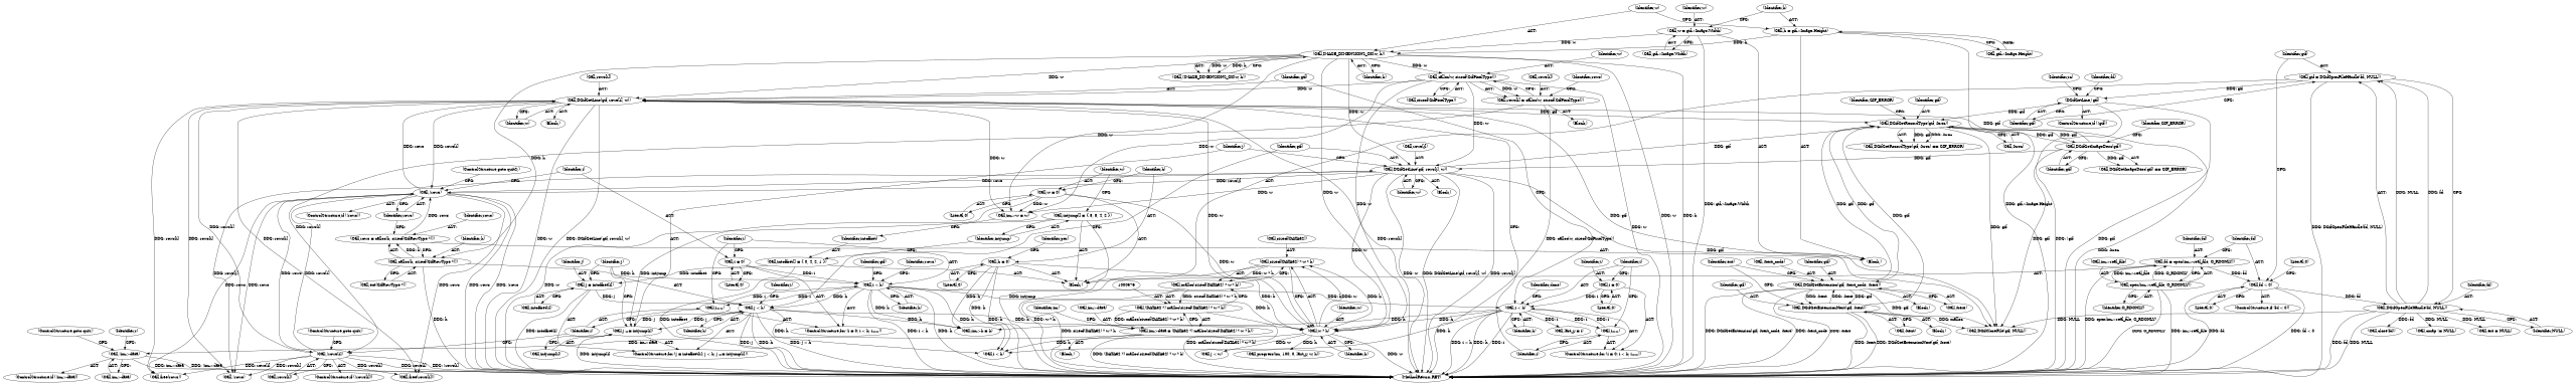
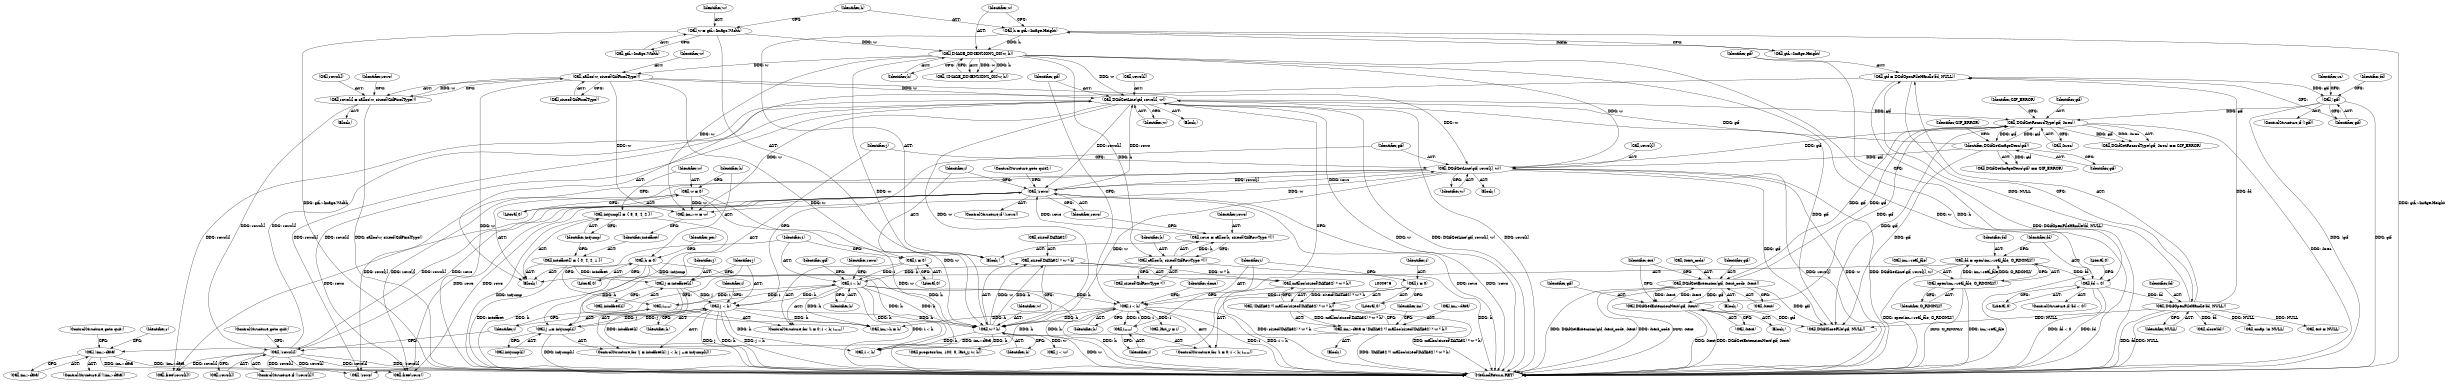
  digraph {
    n1 [label="(Call,sizeof(DATA32) * w * h)"]
    n2 [label="(Call,w * h)"]
    n3 [label="(Call,malloc(sizeof(DATA32) * w * h))"]
    n4 [label="(MethodReturn,RET)"]
    n5 [label="(Call,progress(im, 100, 0, last_y, w, h))"]
    n6 [label="(Call,i < h)"]
    n7 [label="(Identifier,h)"]
    n8 [label="(Call,j < w)"]
    n9 [label="(Call,(DATA32 *) malloc(sizeof(DATA32) * w * h))"]
    n10 [label="(Call,IMAGE_DIMENSIONS_OK(w, h))"]
    n11 [label="(Call,DGifGetLine(gif, rows[i], w))"]
    n12 [label="(Call,DGifGetLine(gif, rows[j], w))"]
    n13 [label="(Call,calloc(w, sizeof(GifPixelType)))"]
    n14 [label="(Call,calloc(h, sizeof(GifRowType *)))"]
    n15 [label="(Identifier,h)"]
    n16 [label="(Call,!IMAGE_DIMENSIONS_OK(w, h))"]
    n17 [label="(Call,im->w = w)"]
    n18 [label="(Call,DGifGetRecordType(gif, &rec))"]
    n19 [label="(Call,!rows)"]
    n20 [label="(Call,!rows)"]
    n21 [label="(Call,DGifCloseFile(gif, NULL))"]
    n22 [label="(Identifier,w)"]
    n23 [label="(Block,)"]
    n24 [label="(Call,free(rows))"]
    n25 [label="(Call,free(rows[i]))"]
    n26 [label="(Identifier,w)"]
    n27 [label="(Block,)"]
    n28 [label="(Call,rows[i] = calloc(w, sizeof(GifPixelType)))"]
    n29 [label="(Call,sizeof(GifPixelType))"]
    n30 [label="(Call,rows = calloc(h, sizeof(GifRowType *)))"]
    n31 [label="(Call,i < h)"]
-   n32 [label="(Call,ext(GifRowType *))"]
+   n32 [label="(Call,sizeof(GifRowType *))"]
    n33 [label="(Identifier,intoffset)"]
    n34 [label="(Call,w = gif->Image.Width)"]
    n35 [label="(Block,)"]
    n36 [label="(Call,gif->Image.Width)"]
    n37 [label="(Call,h = gif->Image.Height)"]
    n38 [label="(Call,gif->Image.Height)"]
-   n39 [label="(Call,DGifGetImageDesc(gif))"]
+   n39 [label="(Identifier,DGifGetImageDesc(gif))"]
    n40 [label="(Call,DGifGetExtension(gif, &ext_code, &ext))"]
    n41 [label="(Call,&rec)"]
    n42 [label="(Call,DGifGetRecordType(gif, &rec) == GIF_ERROR)"]
    n43 [label="(Call,!rows[i])"]
    n44 [label="(ControlStructure,if (!rows))"]
    n45 [label="(Identifier,rows)"]
    n46 [label="(Identifier,gif)"]
    n47 [label="(Call,DGifGetImageDesc(gif) == GIF_ERROR)"]
    n48 [label="(Call,DGifGetExtensionNext(gif, &ext))"]
    n49 [label="(Call,&ext)"]
    n50 [label="(Block,)"]
    n51 [label="(Block,)"]
    n52 [label="(Call,&ext)"]
    n53 [label="(Call,rows[i])"]
    n54 [label="(ControlStructure,if (!rows[i]))"]
    n55 [label="(Block,)"]
    n56 [label="(Call,i < h)"]
    n57 [label="(Call,im->h = h)"]
    n58 [label="(Call,i++)"]
    n59 [label="(Call,j < h)"]
    n60 [label="(ControlStructure,for (i = 0; i < h; i++))"]
    n61 [label="(Identifier,h)"]
-   n62 [label="(DGifGetLine,!gif)"]
+   n62 [label="(Call,!gif)"]
    n63 [label="(Identifier,gif)"]
    n64 [label="(ControlStructure,if (!gif))"]
    n65 [label="(Call,gif = DGifOpenFileHandle(fd, NULL))"]
    n66 [label="(Call,DGifOpenFileHandle(fd, NULL))"]
    n67 [label="(Block,)"]
    n68 [label="(Call,ext = NULL)"]
    n69 [label="(Identifier,NULL)"]
    n70 [label="(Call,close(fd))"]
    n71 [label="(Call,cmap != NULL)"]
    n72 [label="(Call,fd < 0)"]
    n73 [label="(ControlStructure,if (fd < 0))"]
    n74 [label="(Literal,0)"]
    n75 [label="(Call,fd = open(im->real_file, O_RDONLY))"]
    n76 [label="(Call,open(im->real_file, O_RDONLY))"]
    n77 [label="(Identifier,O_RDONLY)"]
    n78 [label="(Call,w = 0)"]
    n79 [label="(Literal,0)"]
    n80 [label="(Call,i++)"]
    n81 [label="(Call,last_y = i)"]
    n82 [label="(Identifier,h)"]
    n83 [label="(ControlStructure,for (i = 0; i < h; i++))"]
    n84 [label="(Identifier,i)"]
    n85 [label="(Call,i = 0)"]
    n86 [label="(Literal,0)"]
    n87 [label="(Identifier,i)"]
    n88 [label="(Call,j += intjump[i])"]
    n89 [label="(ControlStructure,for (j = intoffset[i]; j < h; j += intjump[i]))"]
    n90 [label="(Identifier,h)"]
    n91 [label="(Call,i = 0)"]
    n92 [label="(Literal,0)"]
    n93 [label="(Call,intjump[i])"]
    n94 [label="(Call,intjump[] = { 8, 8, 4, 2 })"]
    n95 [label="(Identifier,intjump)"]
    n96 [label="(Call,intoffset[] = { 0, 4, 2, 1 })"]
    n97 [label="(Call,j = intoffset[i])"]
    n98 [label="(Call,intoffset[i])"]
    n99 [label="(Call,h = 0)"]
    n100 [label="(Literal,0)"]
    n101 [label="(Call,im->data = (DATA32 *) malloc(sizeof(DATA32) * w * h))"]
    n102 [label="(Call,!im->data)"]
    n103 [label="(Block,)"]
    n104 [label="(Call,im->data)"]
    n105 [label="(ControlStructure,if (!im->data))"]
    n106 [label="(Call,im->real_file)"]
    n107 [label="(Identifier,gif)"]
    n108 [label="(Call,rows[i])"]
    n109 [label="(Identifier,w)"]
    n110 [label="(Identifier,w)"]
    n111 [label="(Identifier,h)"]
    n112 [label="(Identifier,fd)"]
    n113 [label="(Identifier,rc)"]
    n114 [label="(Identifier,fd)"]
    n115 [label="(Identifier,j)"]
    n116 [label="(Identifier,gif)"]
    n117 [label="(Call,rows[j])"]
    n118 [label="(Identifier,gif)"]
    n119 [label="(Identifier,i)"]
    n120 [label="(Identifier,i)"]
    n121 [label="(Identifier,done)"]
    n122 [label="(Call,sizeof(DATA32))"]
    n123 [label="(Identifier,w)"]
    n124 [label="(Identifier,h)"]
    n125 [label="(Identifier,GIF_ERROR)"]
    n126 [label="(ControlStructure,goto quit;)"]
    n127 [label="(Identifier,i)"]
    n128 [label="(Identifier,gif)"]
    n129 [label="(Identifier,w)"]
    n130 [label="(ControlStructure,goto quit2;)"]
    n131 [label="(Identifier,fd)"]
    n132 [label="(Identifier,rows)"]
    n133 [label="(Identifier,gif)"]
    n134 [label="(Identifier,h)"]
    n135 [label="(Literal,0)"]
    n136 [label="(Identifier,i)"]
    n137 [label="(Identifier,j)"]
    n138 [label="(Identifier,GIF_ERROR)"]
    n139 [label="(Identifier,i)"]
    n140 [label="(Identifier,fd)"]
    n141 [label="(Identifier,im)"]
    n142 [label="(Identifier,ext)"]
    n143 [label="(Call,im->data)"]
    n144 [label="(Identifier,rows)"]
    n145 [label="(Identifier,rows)"]
    n146 [label="(Identifier,gif)"]
    n147 [label="(ControlStructure,goto quit;)"]
    n148 [label="(Identifier,w)"]
    n149 [label="(Identifier,per)"]
    n150 [label="(Identifier,r)"]
    n151 [label="(Call,rows[i])"]
    n152 [label="(Call,&ext_code)"]
    n153 [label="(Identifier,gif)"]
    n154 [label="(Identifier,j)"]
    1000576
    n1 -> n2 [label="CFG: "]
    n1 -> n3 [label="AST: "]
    n1 -> n3 [label="DDG: w * h"]
-   n1 -> n4 [label="DDG: w * h"]
    n2 -> n1 [label="AST: "]
    n2 -> n1 [label="DDG: w"]
    n2 -> n1 [label="DDG: h"]
    n2 -> n4 [label="DDG: w"]
    n2 -> n5 [label="DDG: h"]
    n2 -> n6 [label="DDG: h"]
    n2 -> n7 [label="CFG: "]
    n2 -> n8 [label="DDG: w"]
-   n3 -> n1 [label="CFG: "]
    n3 -> n4 [label="DDG: sizeof(DATA32) * w * h"]
    n3 -> n9 [label="AST: "]
    n3 -> n9 [label="DDG: sizeof(DATA32) * w * h"]
    n7 -> n2 [label="AST: "]
    n9 -> n3 [label="CFG: "]
    n9 -> n4 [label="DDG: malloc(sizeof(DATA32) * w * h)"]
    n9 -> n101 [label="AST: "]
    n9 -> n101 [label="DDG: malloc(sizeof(DATA32) * w * h)"]
    n10 -> n2 [label="DDG: w"]
    n10 -> n4 [label="DDG: w"]
    n10 -> n4 [label="DDG: h"]
    n10 -> n11 [label="DDG: w"]
    n10 -> n12 [label="DDG: w"]
    n10 -> n13 [label="DDG: w"]
    n10 -> n14 [label="DDG: h"]
    n10 -> n15 [label="CFG: "]
    n10 -> n16 [label="AST: "]
    n10 -> n16 [label="DDG: w"]
    n10 -> n16 [label="DDG: h"]
    n10 -> n17 [label="DDG: w"]
    n11 -> n2 [label="DDG: w"]
    n11 -> n4 [label="DDG: w"]
    n11 -> n4 [label="DDG: DGifGetLine(gif, rows[i], w)"]
    n11 -> n4 [label="DDG: rows[i]"]
    n11 -> n17 [label="DDG: w"]
    n11 -> n18 [label="DDG: gif"]
    n11 -> n19 [label="DDG: rows[i]"]
    n11 -> n20 [label="DDG: rows[i]"]
    n11 -> n21 [label="DDG: gif"]
    n11 -> n22 [label="CFG: "]
    n11 -> n23 [label="AST: "]
    n11 -> n24 [label="DDG: rows[i]"]
    n11 -> n25 [label="DDG: rows[i]"]
    n12 -> n2 [label="DDG: w"]
    n12 -> n4 [label="DDG: rows[j]"]
    n12 -> n4 [label="DDG: w"]
    n12 -> n4 [label="DDG: DGifGetLine(gif, rows[j], w)"]
    n12 -> n17 [label="DDG: w"]
    n12 -> n18 [label="DDG: gif"]
    n12 -> n19 [label="DDG: rows[j]"]
    n12 -> n20 [label="DDG: rows[j]"]
    n12 -> n21 [label="DDG: gif"]
+   n12 -> n24 [label="DDG: rows[j]"]
    n12 -> n26 [label="CFG: "]
    n12 -> n27 [label="AST: "]
    n13 -> n2 [label="DDG: w"]
    n13 -> n4 [label="DDG: w"]
    n13 -> n11 [label="DDG: w"]
    n13 -> n12 [label="DDG: w"]
    n13 -> n17 [label="DDG: w"]
    n13 -> n28 [label="AST: "]
    n13 -> n28 [label="DDG: w"]
    n13 -> n29 [label="CFG: "]
    n14 -> n4 [label="DDG: h"]
    n14 -> n30 [label="AST: "]
    n14 -> n30 [label="DDG: h"]
    n14 -> n31 [label="DDG: h"]
    n14 -> n32 [label="CFG: "]
    n15 -> n10 [label="AST: "]
    n16 -> n10 [label="CFG: "]
    n17 -> n33 [label="CFG: "]
    n18 -> n4 [label="DDG: &rec"]
    n18 -> n21 [label="DDG: gif"]
    n18 -> n39 [label="DDG: gif"]
    n18 -> n40 [label="DDG: gif"]
    n18 -> n41 [label="CFG: "]
    n18 -> n42 [label="AST: "]
    n18 -> n42 [label="DDG: gif"]
    n18 -> n42 [label="DDG: &rec"]
    n19 -> n4 [label="DDG: rows"]
    n19 -> n4 [label="DDG: !rows"]
    n19 -> n11 [label="DDG: rows"]
    n19 -> n12 [label="DDG: rows"]
    n19 -> n20 [label="DDG: rows"]
    n19 -> n24 [label="DDG: rows"]
    n19 -> n25 [label="DDG: rows"]
    n19 -> n43 [label="DDG: rows"]
    n19 -> n44 [label="AST: "]
    n19 -> n45 [label="CFG: "]
    n22 -> n11 [label="AST: "]
    n26 -> n12 [label="AST: "]
    n28 -> n4 [label="DDG: calloc(w, sizeof(GifPixelType))"]
    n28 -> n13 [label="CFG: "]
    n28 -> n43 [label="DDG: rows[i]"]
    n28 -> n55 [label="AST: "]
    n29 -> n13 [label="AST: "]
    n30 -> n14 [label="CFG: "]
    n30 -> n19 [label="DDG: rows"]
    n30 -> n35 [label="AST: "]
    n31 -> n2 [label="DDG: h"]
    n31 -> n4 [label="DDG: i < h"]
    n31 -> n4 [label="DDG: h"]
    n31 -> n6 [label="DDG: h"]
    n31 -> n56 [label="DDG: h"]
    n31 -> n57 [label="DDG: h"]
    n31 -> n58 [label="DDG: i"]
    n31 -> n59 [label="DDG: h"]
    n31 -> n60 [label="AST: "]
    n31 -> n61 [label="CFG: "]
    n32 -> n14 [label="AST: "]
    n33 -> n96 [label="AST: "]
    n34 -> n4 [label="DDG: gif->Image.Width"]
    n34 -> n10 [label="DDG: w"]
    n34 -> n35 [label="AST: "]
    n34 -> n36 [label="CFG: "]
    n36 -> n34 [label="AST: "]
    n37 -> n4 [label="DDG: gif->Image.Height"]
    n37 -> n10 [label="DDG: h"]
    n37 -> n35 [label="AST: "]
    n37 -> n38 [label="CFG: "]
    n38 -> n37 [label="DATA: "]
    n39 -> n11 [label="DDG: gif"]
    n39 -> n12 [label="DDG: gif"]
    n39 -> n18 [label="DDG: gif"]
    n39 -> n21 [label="DDG: gif"]
    n39 -> n46 [label="CFG: "]
    n39 -> n47 [label="AST: "]
    n39 -> n47 [label="DDG: gif"]
    n40 -> n4 [label="DDG: DGifGetExtension(gif, &ext_code, &ext)"]
    n40 -> n4 [label="DDG: &ext_code"]
    n40 -> n4 [label="DDG: &ext"]
    n40 -> n18 [label="DDG: gif"]
    n40 -> n21 [label="DDG: gif"]
    n40 -> n48 [label="DDG: gif"]
    n40 -> n48 [label="DDG: &ext"]
    n40 -> n49 [label="CFG: "]
    n40 -> n50 [label="AST: "]
    n41 -> n18 [label="AST: "]
    n43 -> n4 [label="DDG: rows[i]"]
    n43 -> n4 [label="DDG: !rows[i]"]
    n43 -> n11 [label="DDG: rows[i]"]
    n43 -> n19 [label="DDG: rows[i]"]
    n43 -> n20 [label="DDG: rows[i]"]
    n43 -> n24 [label="DDG: rows[i]"]
    n43 -> n25 [label="DDG: rows[i]"]
    n43 -> n53 [label="CFG: "]
    n43 -> n54 [label="AST: "]
    n45 -> n19 [label="AST: "]
    n45 -> n30 [label="CFG: "]
    n46 -> n39 [label="AST: "]
    n48 -> n4 [label="DDG: &ext"]
    n48 -> n4 [label="DDG: DGifGetExtensionNext(gif, &ext)"]
    n48 -> n18 [label="DDG: gif"]
-   n48 -> n21 [label="DDG: malloc"]
+   n48 -> n21 [label="DDG: gif"]
    n48 -> n40 [label="DDG: &ext"]
    n48 -> n51 [label="AST: "]
    n48 -> n52 [label="CFG: "]
    n49 -> n40 [label="AST: "]
    n52 -> n48 [label="AST: "]
    n53 -> n43 [label="AST: "]
    n56 -> n2 [label="DDG: h"]
    n56 -> n4 [label="DDG: h"]
    n56 -> n4 [label="DDG: i"]
    n56 -> n4 [label="DDG: i < h"]
    n56 -> n6 [label="DDG: h"]
    n56 -> n57 [label="DDG: h"]
    n56 -> n80 [label="DDG: i"]
    n56 -> n81 [label="DDG: i"]
    n56 -> n82 [label="CFG: "]
    n56 -> n83 [label="AST: "]
    n58 -> n31 [label="DDG: i"]
    n58 -> n60 [label="AST: "]
    n58 -> n87 [label="CFG: "]
    n59 -> n2 [label="DDG: h"]
    n59 -> n4 [label="DDG: j"]
    n59 -> n4 [label="DDG: h"]
    n59 -> n4 [label="DDG: j < h"]
    n59 -> n6 [label="DDG: h"]
    n59 -> n57 [label="DDG: h"]
    n59 -> n88 [label="DDG: j"]
    n59 -> n89 [label="AST: "]
    n59 -> n90 [label="CFG: "]
    n61 -> n31 [label="AST: "]
    n62 -> n4 [label="DDG: gif"]
    n62 -> n4 [label="DDG: !gif"]
    n62 -> n18 [label="DDG: gif"]
    n62 -> n63 [label="CFG: "]
    n62 -> n64 [label="AST: "]
    n63 -> n62 [label="AST: "]
    n63 -> n65 [label="CFG: "]
    n65 -> n4 [label="DDG: DGifOpenFileHandle(fd, NULL)"]
    n65 -> n62 [label="DDG: gif"]
    n65 -> n66 [label="CFG: "]
    n65 -> n67 [label="AST: "]
    n66 -> n4 [label="DDG: fd"]
    n66 -> n4 [label="DDG: NULL"]
    n66 -> n21 [label="DDG: NULL"]
    n66 -> n65 [label="AST: "]
    n66 -> n65 [label="DDG: fd"]
    n66 -> n65 [label="DDG: NULL"]
    n66 -> n68 [label="DDG: NULL"]
    n66 -> n69 [label="CFG: "]
    n66 -> n70 [label="DDG: fd"]
    n66 -> n71 [label="DDG: NULL"]
    n69 -> n66 [label="AST: "]
    n72 -> n4 [label="DDG: fd < 0"]
    n72 -> n4 [label="DDG: fd"]
    n72 -> n66 [label="DDG: fd"]
    n72 -> n73 [label="AST: "]
    n72 -> n74 [label="CFG: "]
    n74 -> n72 [label="AST: "]
    n75 -> n4 [label="DDG: open(im->real_file, O_RDONLY)"]
    n75 -> n67 [label="AST: "]
    n75 -> n72 [label="DDG: fd"]
    n75 -> n76 [label="CFG: "]
    n76 -> n4 [label="DDG: O_RDONLY"]
    n76 -> n4 [label="DDG: im->real_file"]
    n76 -> n75 [label="AST: "]
    n76 -> n75 [label="DDG: im->real_file"]
    n76 -> n75 [label="DDG: O_RDONLY"]
    n76 -> n77 [label="CFG: "]
    n77 -> n76 [label="AST: "]
    n78 -> n2 [label="DDG: w"]
    n78 -> n4 [label="DDG: w"]
    n78 -> n17 [label="DDG: w"]
    n78 -> n67 [label="AST: "]
    n78 -> n79 [label="CFG: "]
    n79 -> n78 [label="AST: "]
    n80 -> n56 [label="DDG: i"]
    n80 -> n83 [label="AST: "]
    n80 -> n84 [label="CFG: "]
    n82 -> n56 [label="AST: "]
    n84 -> n11 [label="CFG: "]
    n84 -> n80 [label="AST: "]
    n85 -> n56 [label="DDG: i"]
    n85 -> n83 [label="AST: "]
    n85 -> n86 [label="CFG: "]
    n86 -> n85 [label="AST: "]
    n87 -> n43 [label="CFG: "]
    n87 -> n58 [label="AST: "]
    n88 -> n4 [label="DDG: intjump[i]"]
    n88 -> n59 [label="DDG: j"]
    n88 -> n89 [label="AST: "]
    n88 -> n93 [label="CFG: "]
    n90 -> n59 [label="AST: "]
    n91 -> n31 [label="DDG: i"]
    n91 -> n60 [label="AST: "]
    n91 -> n92 [label="CFG: "]
    n92 -> n91 [label="AST: "]
    n93 -> n88 [label="AST: "]
    n94 -> n4 [label="DDG: intjump"]
    n94 -> n67 [label="AST: "]
    n94 -> n88 [label="DDG: intjump"]
    n94 -> n95 [label="CFG: "]
    n95 -> n94 [label="AST: "]
    n95 -> n96 [label="CFG: "]
    n96 -> n4 [label="DDG: intoffset"]
    n96 -> n67 [label="AST: "]
    n96 -> n97 [label="DDG: intoffset"]
    n97 -> n4 [label="DDG: intoffset[i]"]
    n97 -> n59 [label="DDG: j"]
    n97 -> n89 [label="AST: "]
    n97 -> n98 [label="CFG: "]
    n98 -> n97 [label="AST: "]
    n99 -> n2 [label="DDG: h"]
    n99 -> n4 [label="DDG: h"]
    n99 -> n6 [label="DDG: h"]
    n99 -> n57 [label="DDG: h"]
    n99 -> n67 [label="AST: "]
    n99 -> n100 [label="CFG: "]
    n100 -> n99 [label="AST: "]
    n101 -> n4 [label="DDG: (DATA32 *) malloc(sizeof(DATA32) * w * h)"]
    n101 -> n9 [label="CFG: "]
    n101 -> n102 [label="DDG: im->data"]
    n101 -> n103 [label="AST: "]
    n102 -> n4 [label="DDG: im->data"]
    n102 -> n4 [label="DDG: !im->data"]
    n102 -> n104 [label="CFG: "]
    n102 -> n105 [label="AST: "]
    n104 -> n102 [label="AST: "]
    n106 -> n76 [label="AST: "]
    n107 -> n40 [label="AST: "]
    n108 -> n28 [label="AST: "]
    n109 -> n78 [label="AST: "]
    n109 -> n94 [label="CFG: "]
    n110 -> n13 [label="AST: "]
    n111 -> n14 [label="AST: "]
    n112 -> n72 [label="AST: "]
    n112 -> n75 [label="CFG: "]
    n113 -> n62 [label="CFG: "]
    n114 -> n75 [label="AST: "]
    n115 -> n59 [label="AST: "]
    n115 -> n88 [label="CFG: "]
    n115 -> n97 [label="CFG: "]
    n116 -> n65 [label="AST: "]
    n116 -> n72 [label="CFG: "]
    n117 -> n12 [label="AST: "]
    n118 -> n11 [label="AST: "]
    n118 -> n56 [label="CFG: "]
    n119 -> n85 [label="AST: "]
    n120 -> n56 [label="AST: "]
    n120 -> n80 [label="CFG: "]
    n120 -> n85 [label="CFG: "]
    n121 -> n56 [label="CFG: "]
    n122 -> n1 [label="AST: "]
    n123 -> n34 [label="AST: "]
    n124 -> n34 [label="CFG: "]
    n124 -> n37 [label="AST: "]
    n125 -> n39 [label="CFG: "]
    n126 -> n43 [label="CFG: "]
    n127 -> n59 [label="CFG: "]
    n128 -> n48 [label="AST: "]
    n129 -> n2 [label="AST: "]
    n130 -> n19 [label="CFG: "]
    n131 -> n66 [label="AST: "]
    n132 -> n28 [label="CFG: "]
    n133 -> n31 [label="CFG: "]
    n134 -> n78 [label="CFG: "]
    n134 -> n99 [label="AST: "]
    n135 -> n72 [label="CFG: "]
    n136 -> n31 [label="AST: "]
    n136 -> n58 [label="CFG: "]
    n136 -> n91 [label="CFG: "]
    n137 -> n12 [label="CFG: "]
    n137 -> n88 [label="AST: "]
    n138 -> n18 [label="CFG: "]
    n139 -> n19 [label="CFG: "]
    n139 -> n91 [label="AST: "]
    n140 -> n62 [label="CFG: "]
    n141 -> n101 [label="CFG: "]
    n142 -> n40 [label="CFG: "]
    n142 -> n48 [label="CFG: "]
    n143 -> n101 [label="AST: "]
    n144 -> n31 [label="CFG: "]
    n145 -> n30 [label="AST: "]
    n146 -> n12 [label="AST: "]
    n146 -> n59 [label="CFG: "]
    n147 -> n102 [label="CFG: "]
    n148 -> n10 [label="AST: "]
    n148 -> n37 [label="CFG: "]
    n149 -> n99 [label="CFG: "]
    n150 -> n102 [label="CFG: "]
    n151 -> n11 [label="AST: "]
    n152 -> n40 [label="AST: "]
    n153 -> n18 [label="AST: "]
    n154 -> n97 [label="AST: "]
    1000576 -> n9 [label="AST: "]
  }
